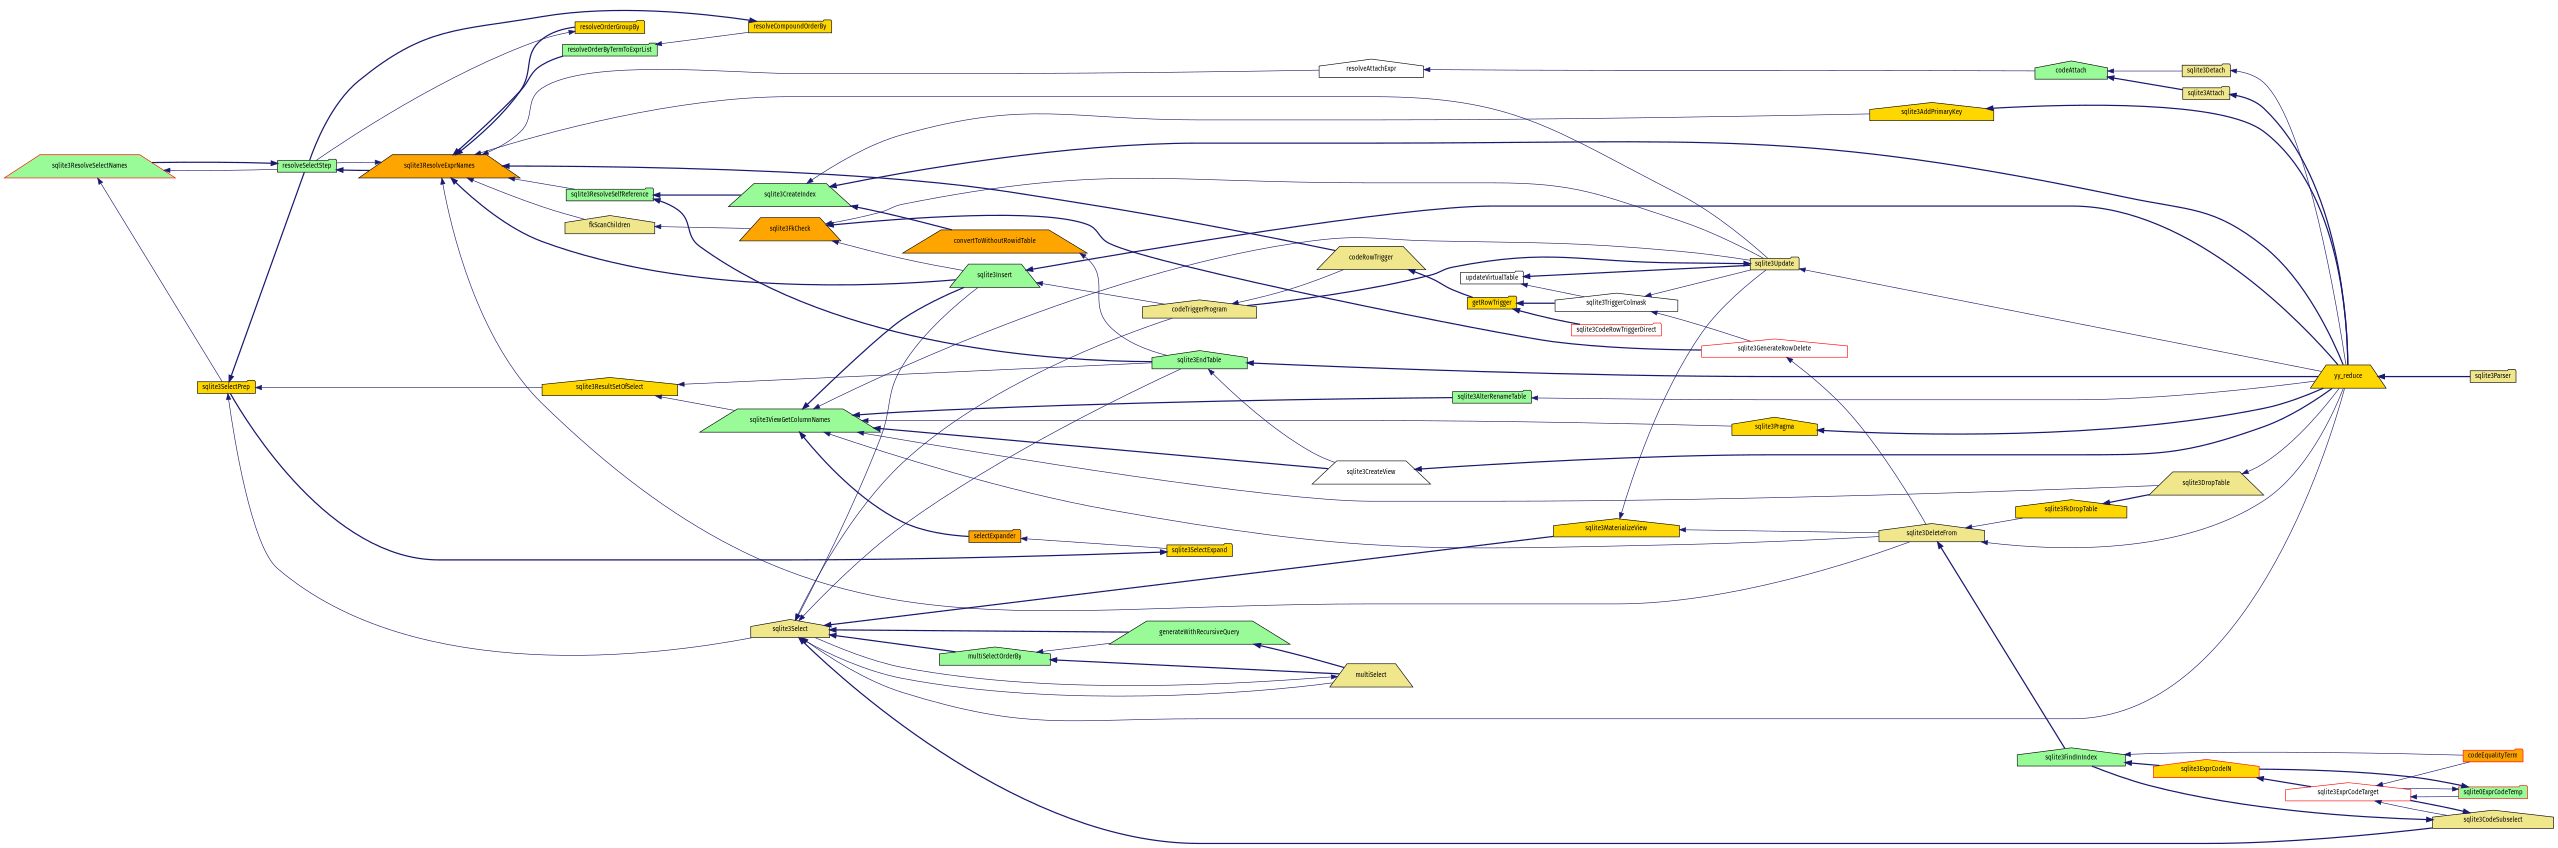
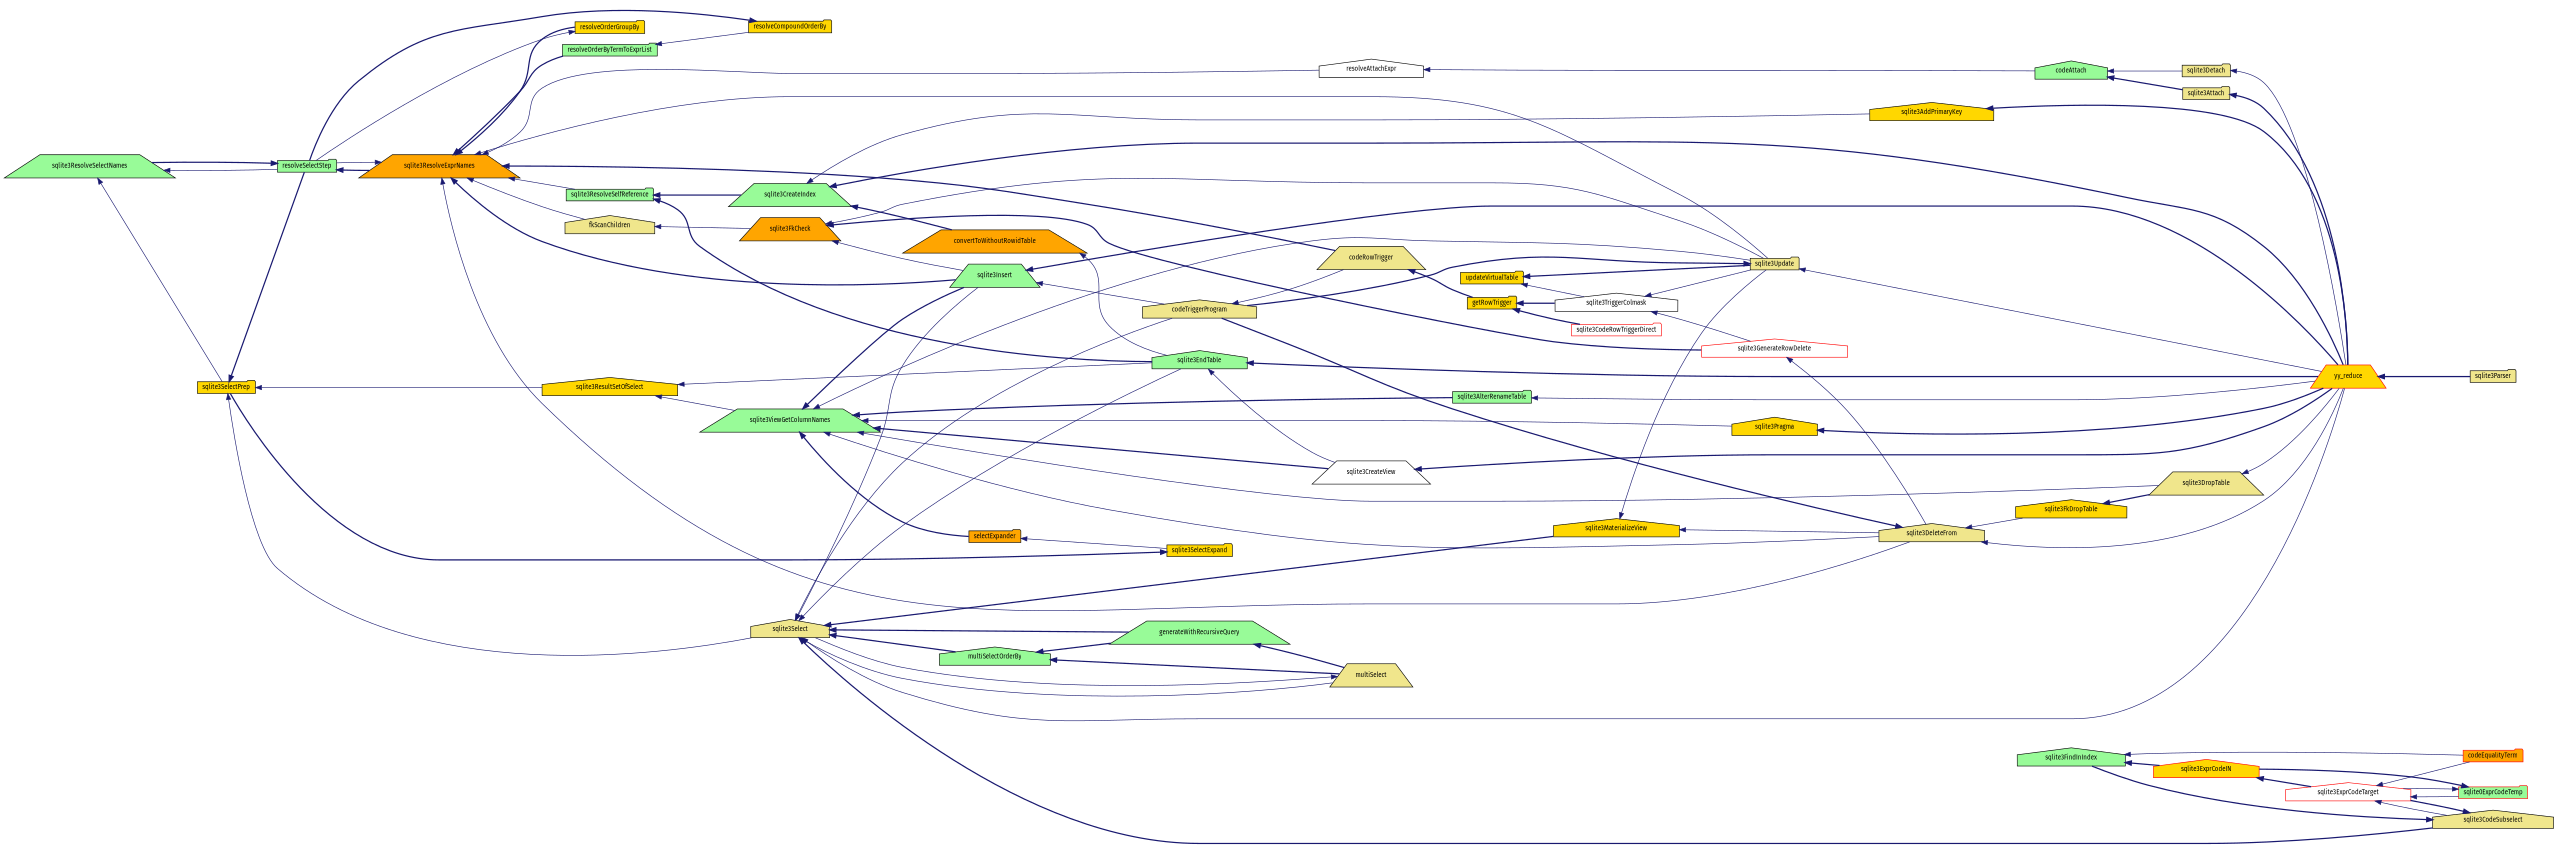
  digraph {
    fontname="Fira Sans"
    rankdir=LR
    node [color=black fillcolor=palegreen fontname="Fira Sans" fontsize=10 shape=house style=filled]
    edge [color=midnightblue dir=back fontname="Fira Sans" fontsize=10 labelfontname=FreeSans labelfontsize=10 style=solid]
-   n1 [color=red fontcolor=black height=0.2 label=sqlite3ResolveSelectNames shape=trapezium width=0.4]
+   n1 [fontcolor=black height=0.2 label=sqlite3ResolveSelectNames shape=trapezium width=0.4]
    n2 [height=0.2 label=resolveSelectStep shape=folder width=0.4]
    n3 [fillcolor=gold height=0.2 label=sqlite3SelectPrep shape=folder width=0.4]
    n4 [fillcolor=orange height=0.2 label=sqlite3ResolveExprNames shape=trapezium width=0.4]
    n5 [fillcolor=gold height=0.2 label=sqlite3ResultSetOfSelect width=0.4]
    n6 [fillcolor=khaki height=0.2 label=sqlite3Select width=0.4]
    n7 [height=0.2 label=resolveOrderByTermToExprList shape=folder width=0.4]
    n8 [fillcolor=gold height=0.2 label=resolveOrderGroupBy shape=folder width=0.4]
    n9 [height=0.2 label=sqlite3ResolveSelfReference shape=folder width=0.4]
    n10 [fillcolor=white height=0.2 label=resolveAttachExpr width=0.4]
    n11 [fillcolor=khaki height=0.2 label=sqlite3DeleteFrom width=0.4]
    n12 [fillcolor=khaki height=0.2 label=codeRowTrigger shape=trapezium width=0.4]
    n13 [fillcolor=khaki height=0.2 label=sqlite3Update shape=folder width=0.4]
    n14 [fillcolor=khaki height=0.2 label=fkScanChildren width=0.4]
    n15 [height=0.2 label=sqlite3Insert shape=trapezium width=0.4]
    n16 [fillcolor=gold height=0.2 label=resolveCompoundOrderBy shape=folder width=0.4]
    n17 [height=0.2 label=sqlite3EndTable width=0.4]
    n18 [height=0.2 label=sqlite3CreateIndex shape=trapezium width=0.4]
    n19 [height=0.2 label=codeAttach width=0.4]
-   n20 [fillcolor=gold height=0.2 label=yy_reduce shape=trapezium width=0.4]
+   n20 [color=red fillcolor=gold height=0.2 label=yy_reduce shape=trapezium width=0.4]
    n21 [fillcolor=gold height=0.2 label=sqlite3FkDropTable width=0.4]
    n22 [fillcolor=khaki height=0.2 label=codeTriggerProgram width=0.4]
    n23 [fillcolor=gold height=0.2 label=getRowTrigger shape=folder width=0.4]
    n24 [fillcolor=orange height=0.2 label=sqlite3FkCheck shape=trapezium width=0.4]
    n25 [fillcolor=white height=0.2 label=sqlite3CreateView shape=trapezium width=0.4]
    n26 [fillcolor=gold height=0.2 label=sqlite3AddPrimaryKey width=0.4]
    n27 [fillcolor=orange height=0.2 label=convertToWithoutRowidTable shape=trapezium width=0.4]
    n28 [fillcolor=khaki height=0.2 label=sqlite3Parser shape=folder width=0.4]
    n29 [fillcolor=khaki height=0.2 label=sqlite3Detach shape=folder width=0.4]
    n30 [fillcolor=khaki height=0.2 label=sqlite3Attach shape=folder width=0.4]
    n31 [fillcolor=khaki height=0.2 label=sqlite3DropTable shape=trapezium width=0.4]
    n32 [color=red fillcolor=white height=0.2 label=sqlite3CodeRowTriggerDirect shape=folder width=0.4]
    n33 [fillcolor=white height=0.2 label=sqlite3TriggerColmask width=0.4]
    n34 [color=red fillcolor=white height=0.2 label=sqlite3GenerateRowDelete width=0.4]
    n35 [height=0.2 label=sqlite3ViewGetColumnNames shape=trapezium width=0.4]
    n36 [fillcolor=khaki height=0.2 label=sqlite3CodeSubselect width=0.4]
    n37 [fillcolor=gold height=0.2 label=sqlite3MaterializeView width=0.4]
    n38 [height=0.2 label=generateWithRecursiveQuery shape=trapezium width=0.4]
    n39 [fillcolor=khaki height=0.2 label=multiSelect shape=trapezium width=0.4]
    n40 [height=0.2 label=multiSelectOrderBy width=0.4]
    n41 [height=0.2 label=sqlite3AlterRenameTable shape=folder width=0.4]
    n42 [fillcolor=gold height=0.2 label=sqlite3Pragma width=0.4]
    n43 [fillcolor=orange height=0.2 label=selectExpander shape=folder width=0.4]
    n44 [fillcolor=gold height=0.2 label=sqlite3SelectExpand shape=folder width=0.4]
    n45 [height=0.2 label=sqlite3FindInIndex width=0.4]
    n46 [color=red fillcolor=white height=0.2 label=sqlite3ExprCodeTarget width=0.4]
-   n47 [fillcolor=white height=0.2 label=updateVirtualTable shape=folder width=0.4]
+   n47 [fillcolor=gold height=0.2 label=updateVirtualTable shape=folder width=0.4]
    n48 [color=red fillcolor=gold height=0.2 label=sqlite3ExprCodeIN width=0.4]
    n49 [color=red fillcolor=orange height=0.2 label=codeEqualityTerm shape=folder width=0.4]
    n50 [color=red height=0.2 label=sqlite0ExprCodeTemp shape=folder width=0.4]
    n1 -> n2
    n1 -> n3
    n2 -> n1 [style=bold]
    n2 -> n4 [style=bold]
    n3 -> n2 [style=bold]
    n3 -> n5
    n3 -> n6
    n4 -> n2
    n4 -> n7 [style=bold]
    n4 -> n8 [style=bold]
    n4 -> n9
    n4 -> n10
    n4 -> n11
    n4 -> n12 [style=bold]
    n4 -> n13
    n4 -> n14
    n4 -> n15 [style=bold]
    n5 -> n17
    n5 -> n35
    n6 -> n15
    n6 -> n17
    n6 -> n20
    n6 -> n22
    n6 -> n36 [style=bold]
    n6 -> n37 [style=bold]
    n6 -> n38 [style=bold]
    n6 -> n39
    n6 -> n40 [style=bold]
    n7 -> n16
    n8 -> n2
    n9 -> n17 [style=bold]
    n9 -> n18 [style=bold]
    n10 -> n19
    n11 -> n20
    n11 -> n21
-   n11 -> n45 [style=bold]
+   n11 -> n22 [style=bold]
    n12 -> n23 [style=bold]
    n13 -> n20
    n13 -> n22 [style=bold]
    n14 -> n24
    n15 -> n20 [style=bold]
    n15 -> n22
    n16 -> n2 [style=bold]
    n17 -> n20 [style=bold]
    n17 -> n25
    n18 -> n20 [style=bold]
    n18 -> n26
    n18 -> n27 [style=bold]
    n19 -> n29
    n19 -> n30 [style=bold]
    n20 -> n28 [style=bold]
    n21 -> n31 [style=bold]
    n22 -> n12
    n23 -> n32 [style=bold]
    n23 -> n33 [style=bold]
    n24 -> n13
    n24 -> n15
    n24 -> n34 [style=bold]
    n25 -> n20 [style=bold]
    n26 -> n20 [style=bold]
    n27 -> n17
    n29 -> n20
    n30 -> n20 [style=bold]
    n31 -> n20
    n33 -> n13
    n33 -> n34
    n34 -> n11
    n35 -> n11
    n35 -> n13
    n35 -> n15 [style=bold]
    n35 -> n25 [style=bold]
    n35 -> n31
    n35 -> n41 [style=bold]
    n35 -> n42
    n35 -> n43 [style=bold]
    n36 -> n45 [style=bold]
    n36 -> n46 [style=bold]
    n37 -> n11
    n37 -> n13
    n38 -> n39 [style=bold]
    n39 -> n6
-   n40 -> n38
+   n40 -> n38 [style=bold]
    n40 -> n39 [style=bold]
    n41 -> n20
    n42 -> n20 [style=bold]
    n43 -> n44
    n44 -> n3 [style=bold]
    n45 -> n48 [style=bold]
    n45 -> n49
    n46 -> n36
    n46 -> n49
    n46 -> n50
    n47 -> n13 [style=bold]
    n47 -> n33
    n48 -> n46 [style=bold]
    n50 -> n46
    n50 -> n48 [style=bold]
  }
